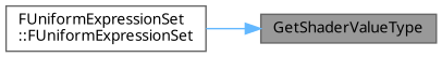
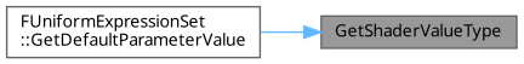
  digraph {
    rankdir=RL
    fontname="Noto Sans"
    node [fontname="Noto Sans" fontsize=10 shape=box style=filled]
    n1 [color=gray40 fillcolor=grey60 fontcolor=black height=0.2 label=GetShaderValueType width=0.4]
-   n2 [color=grey40 fillcolor=white height=0.2 label="FUniformExpressionSet\l::FUniformExpressionSet" width=0.4]
+   n2 [color=grey40 fillcolor=white height=0.2 label="FUniformExpressionSet\l::GetDefaultParameterValue" width=0.4]
    n1 -> n2 [color=steelblue1 dir=back fontname="Noto Sans" fontsize=10 labelfontname=Helvetica labelfontsize=10 style=solid]
  }
